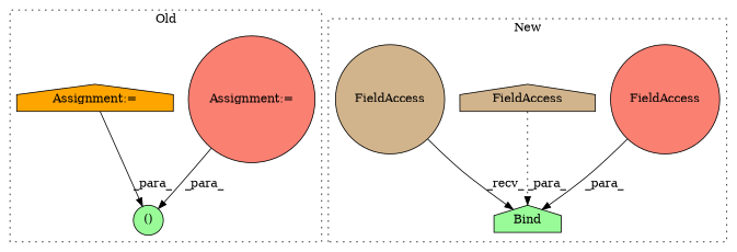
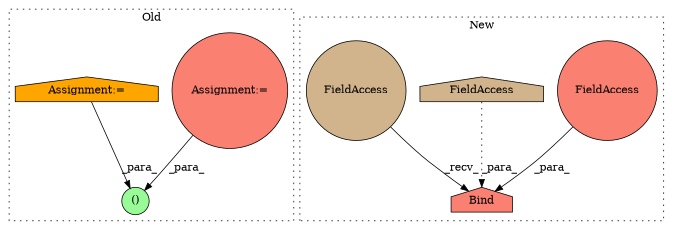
  digraph {
    node [a=22 l=2 shape=circle style=filled fillcolor=palegreen]
    edge [style=solid]
    n1 [a=106 l=17 label="()" s=6763]
    n2 [a=7 label="Assignment:=" s=4228 fillcolor=salmon]
    n3 [a=7 label="Assignment:=" s=4131 shape=house fillcolor=orange]
-   n4 [a=32 l="5,1" label=Bind s="7600,7644" shape=house]
+   n4 [a=32 l="5,1" label=Bind s="7600,7644" shape=house fillcolor=salmon]
    n5 [l=11 label=FieldAccess s=7605 fillcolor=salmon]
    n6 [l=27 label=FieldAccess s=7617 shape=house fillcolor=tan]
    n7 [l=19 label=FieldAccess s=7580 fillcolor=tan]
    subgraph cluster_1 {
      label=Old
      style=dotted
      n1
      n2
      n3
    }
    subgraph cluster_2 {
      label=New
      style=dotted
      n4
      n5
      n6
      n7
    }
    n2 -> n1 [label=_para_]
    n3 -> n1 [label=_para_]
    n5 -> n4 [label=_para_]
    n6 -> n4 [label=_para_ style=dotted]
    n7 -> n4 [label=_recv_]
  }
